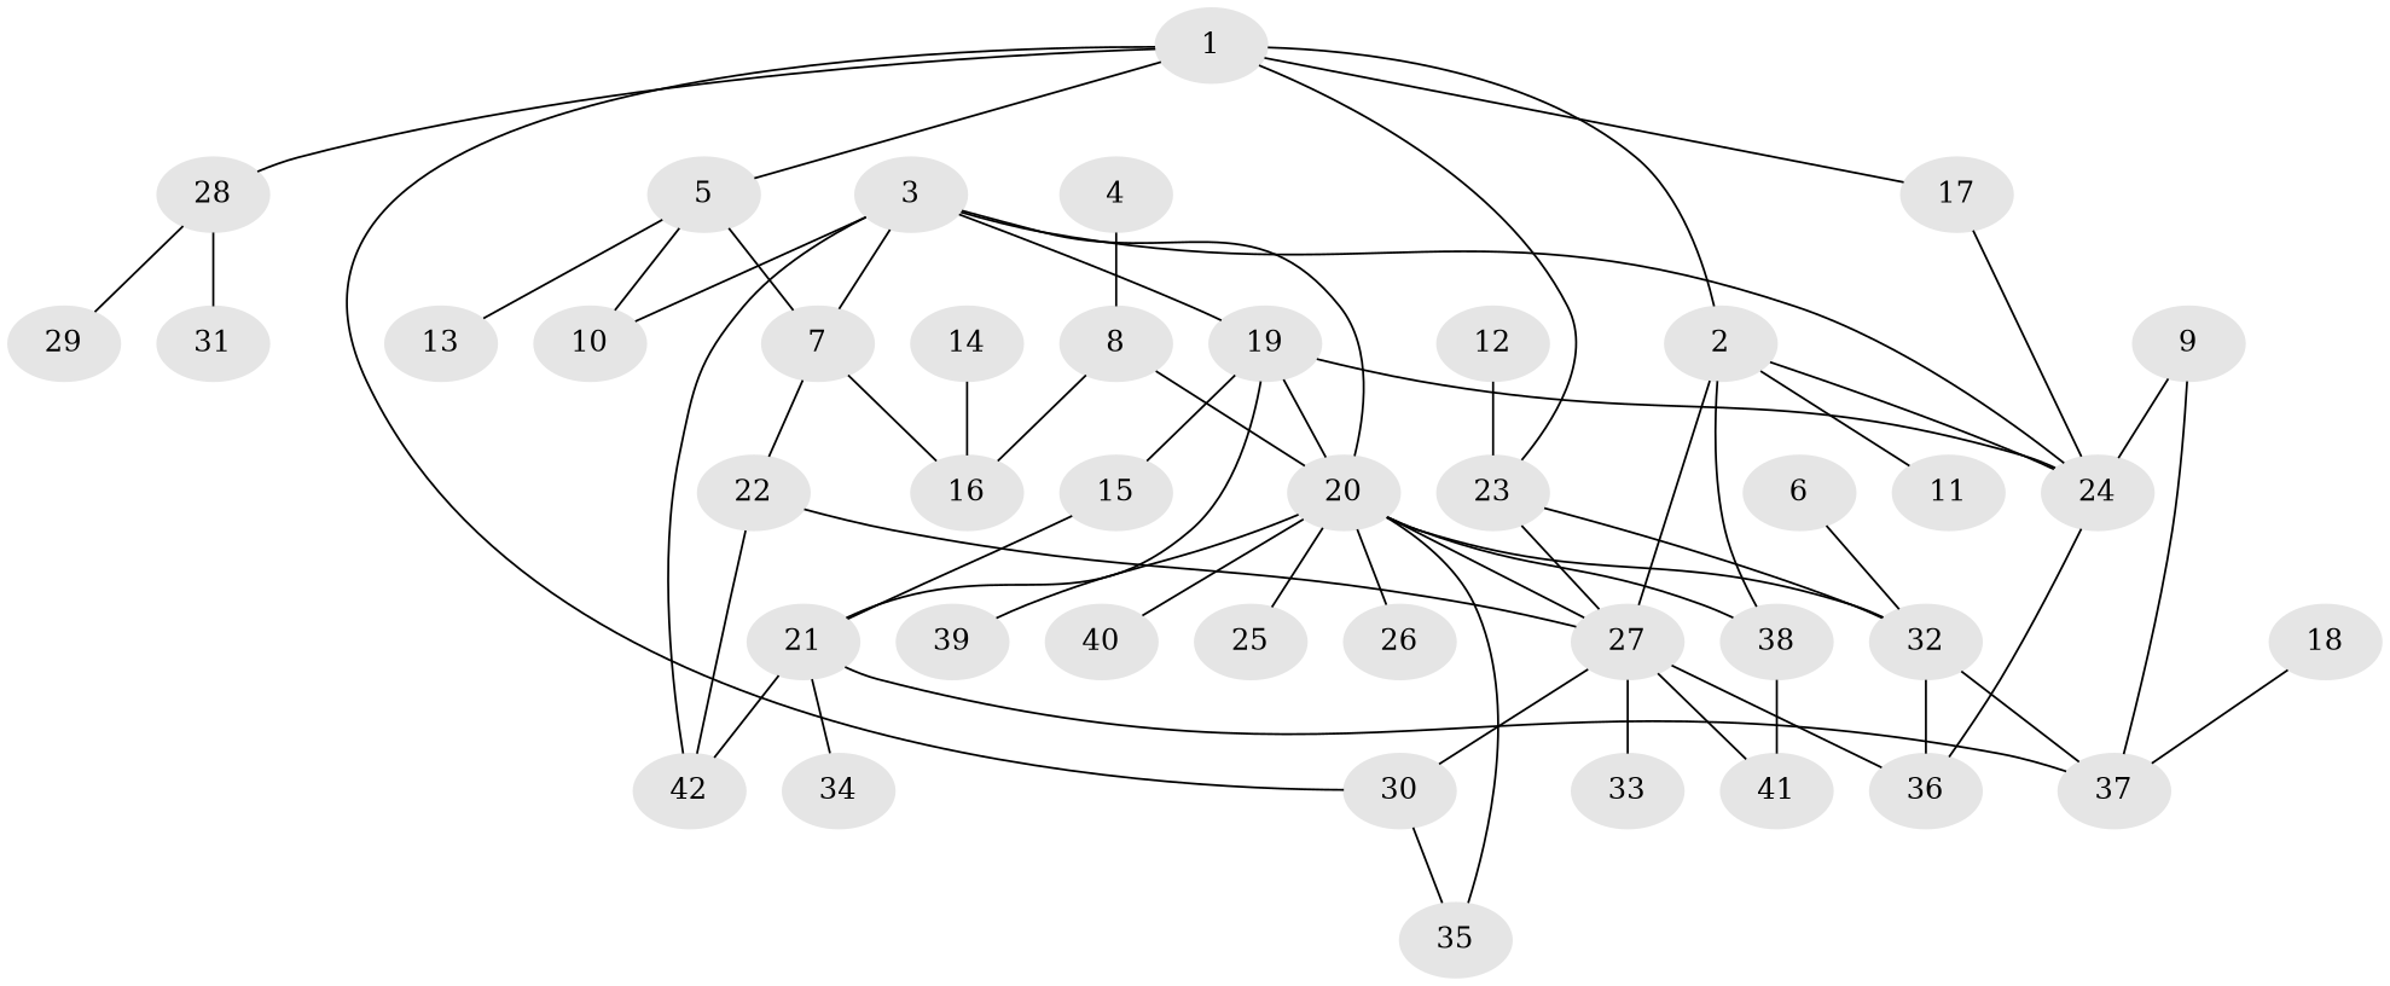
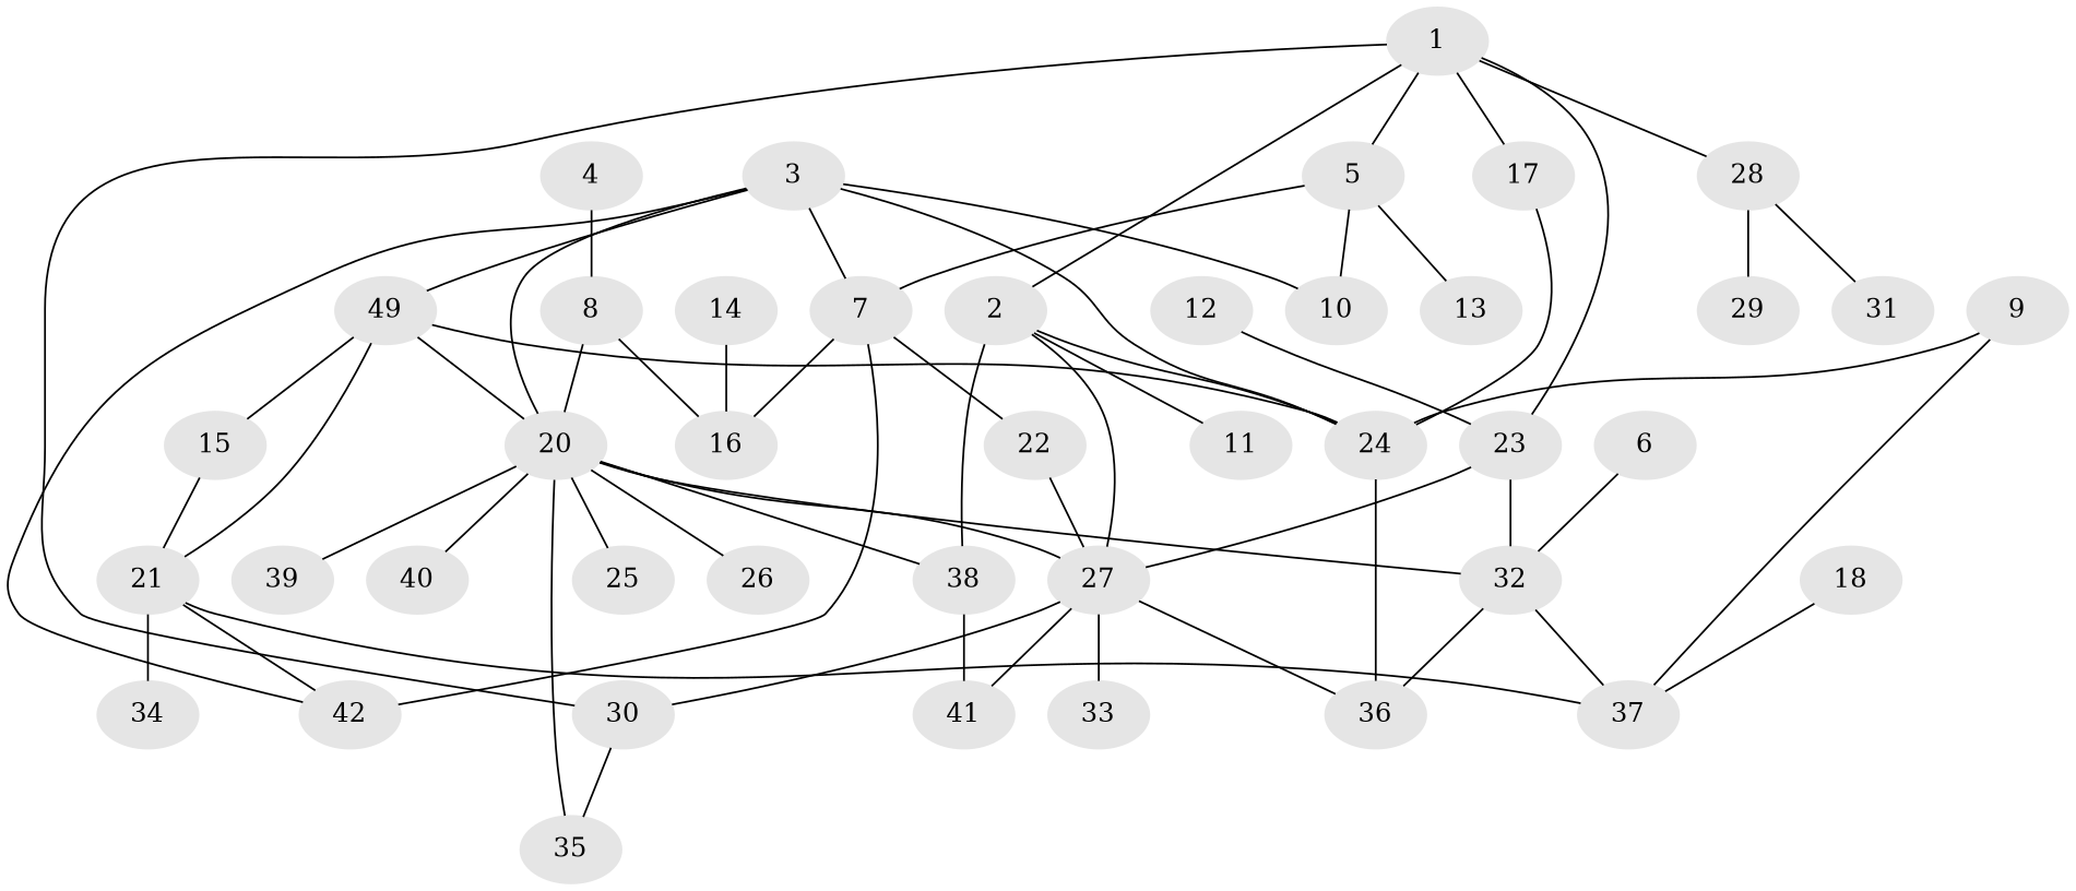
  graph {
    node [color=gray90 style=filled]
    edge [weight=1.0]
    1
    2
    5
    17
    23
    28
    30
    11
    24
    27
    38
    7
    10
    13
    32
    29
    31
    35
    36
    33
    41
    3
-   19
+   19 [label=49]
    20
    42
    16
    22
    15
    21
    25
    26
    39
    40
    4
    8
    6
    37
    9
    12
    14
    34
    18
    1 -- 2
    1 -- 5
    1 -- 17
    1 -- 23
    1 -- 28
    1 -- 30
    2 -- 11
    2 -- 24
    2 -- 27
    2 -- 38
    5 -- 7
    5 -- 10
    5 -- 13
    17 -- 24
    23 -- 27
    23 -- 32
    28 -- 29
    28 -- 31
    30 -- 35
    24 -- 36
    27 -- 30
    27 -- 36
    27 -- 33
    27 -- 41
    38 -- 41
    7 -- 16
    7 -- 22
    32 -- 36
    32 -- 37
    3 -- 24
    3 -- 7
    3 -- 10
    3 -- 19
    3 -- 20
    3 -- 42
    19 -- 24
    19 -- 20
    19 -- 15
    19 -- 21
    20 -- 27
    20 -- 38
    20 -- 32
    20 -- 35
    20 -- 25
    20 -- 26
    20 -- 39 [weight=2.0]
    20 -- 40
    22 -- 27
-   22 -- 42 [weight=2.0]
+   7 -- 42 [weight=2.0]
    15 -- 21
    21 -- 42
    21 -- 37
    21 -- 34
    4 -- 8
    8 -- 20
    8 -- 16
    6 -- 32
    9 -- 24
    9 -- 37
    12 -- 23
    14 -- 16
    18 -- 37
  }
